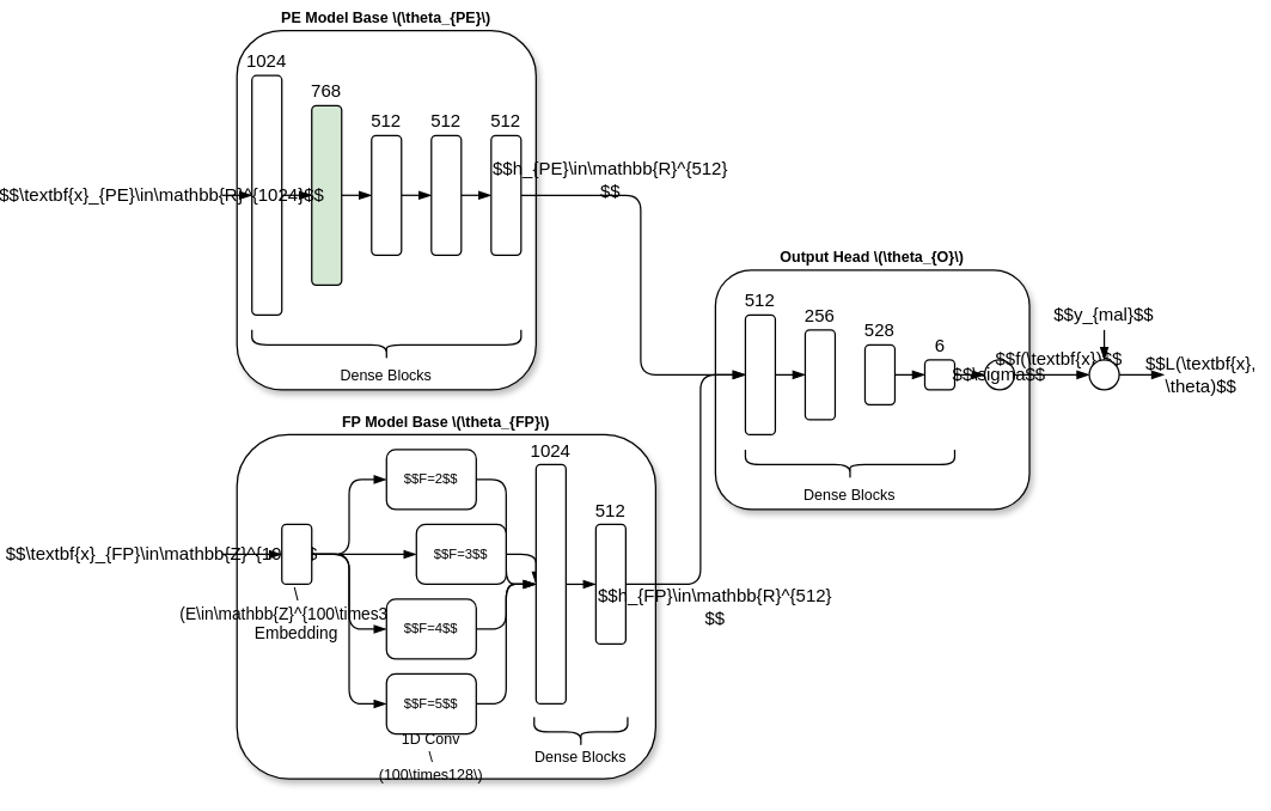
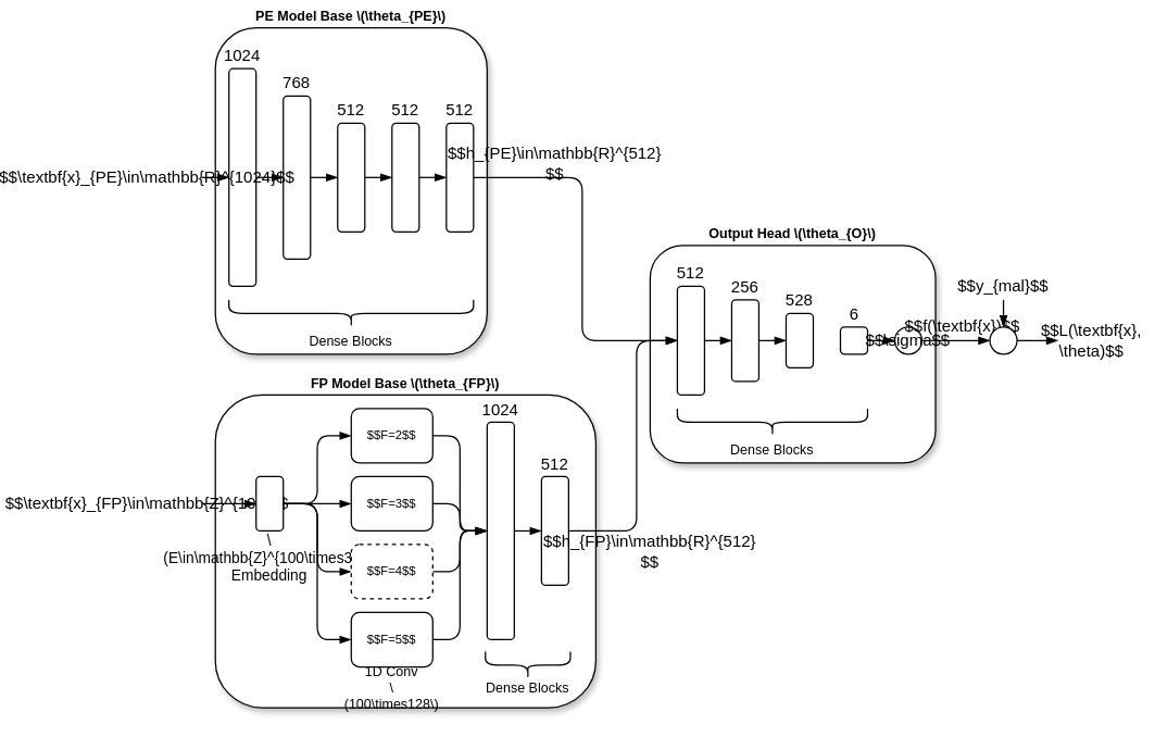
  <mxCell id="0" />
  <mxCell id="1" parent="0" />
  <mxCell id="2" value="&lt;b&gt;Output Head \(\theta_{O}\)&lt;/b&gt;" style="rounded=1;whiteSpace=wrap;html=1;fontSize=10;fillColor=#ffffff;gradientColor=none;labelPosition=center;verticalLabelPosition=top;align=center;verticalAlign=bottom;fontStyle=0;shadow=1;" vertex="1" parent="1"><mxGeometry x="430" y="180" width="210" height="160" as="geometry" /></mxCell>
  <mxCell id="3" value="&lt;b style=&quot;font-size: 10px&quot;&gt;FP Model Base \(\theta_{FP}\)&lt;/b&gt;" style="rounded=1;whiteSpace=wrap;html=1;fontSize=9;fillColor=#ffffff;gradientColor=none;labelPosition=center;verticalLabelPosition=top;align=center;verticalAlign=bottom;shadow=1;" vertex="1" parent="1"><mxGeometry x="110" y="290" width="280" height="230" as="geometry" /></mxCell>
  <mxCell id="4" value="&lt;b&gt;PE Model Base \(\theta_{PE}\)&lt;/b&gt;" style="rounded=1;whiteSpace=wrap;html=1;shadow=1;glass=0;comic=0;fontSize=10;align=center;fillColor=#ffffff;labelPosition=center;verticalLabelPosition=top;verticalAlign=bottom;" vertex="1" parent="1"><mxGeometry x="110" y="20" width="200" height="240" as="geometry" /></mxCell>
  <mxCell id="5" style="edgeStyle=orthogonalEdgeStyle;rounded=0;orthogonalLoop=1;jettySize=auto;html=1;exitX=1;exitY=0.5;exitDx=0;exitDy=0;entryX=0;entryY=0.5;entryDx=0;entryDy=0;endArrow=blockThin;endFill=1;" edge="1" parent="1" source="6" target="8"><mxGeometry relative="1" as="geometry" /></mxCell>
- <mxCell id="6" value="768" style="rounded=1;whiteSpace=wrap;html=1;labelPosition=center;verticalLabelPosition=top;align=center;verticalAlign=bottom;rotation=0;fillColor=#d5e8d4;" vertex="1" parent="1"><mxGeometry x="160" y="70" width="20" height="120" as="geometry" /></mxCell>
+ <mxCell id="6" value="768" style="rounded=1;whiteSpace=wrap;html=1;labelPosition=center;verticalLabelPosition=top;align=center;verticalAlign=bottom;rotation=0;" vertex="1" parent="1"><mxGeometry x="160" y="70" width="20" height="120" as="geometry" /></mxCell>
  <mxCell id="7" style="edgeStyle=orthogonalEdgeStyle;rounded=0;orthogonalLoop=1;jettySize=auto;html=1;exitX=1;exitY=0.5;exitDx=0;exitDy=0;entryX=0;entryY=0.5;entryDx=0;entryDy=0;endArrow=blockThin;endFill=1;" edge="1" parent="1" source="8" target="12"><mxGeometry relative="1" as="geometry" /></mxCell>
  <mxCell id="8" value="512" style="rounded=1;whiteSpace=wrap;html=1;labelPosition=center;verticalLabelPosition=top;align=center;verticalAlign=bottom;" vertex="1" parent="1"><mxGeometry x="200" y="90" width="20" height="80" as="geometry" /></mxCell>
  <mxCell id="9" style="edgeStyle=orthogonalEdgeStyle;rounded=0;orthogonalLoop=1;jettySize=auto;html=1;exitX=1;exitY=0.5;exitDx=0;exitDy=0;entryX=0;entryY=0.5;entryDx=0;entryDy=0;endArrow=blockThin;endFill=1;" edge="1" parent="1" source="10" target="6"><mxGeometry relative="1" as="geometry" /></mxCell>
  <mxCell id="10" value="1024" style="rounded=1;whiteSpace=wrap;html=1;glass=0;shadow=0;comic=0;labelPosition=center;verticalLabelPosition=top;align=center;verticalAlign=bottom;" vertex="1" parent="1"><mxGeometry x="120" y="50" width="20" height="160" as="geometry" /></mxCell>
  <mxCell id="11" style="edgeStyle=orthogonalEdgeStyle;rounded=0;orthogonalLoop=1;jettySize=auto;html=1;exitX=1;exitY=0.5;exitDx=0;exitDy=0;entryX=0;entryY=0.5;entryDx=0;entryDy=0;endArrow=blockThin;endFill=1;" edge="1" parent="1" source="12" target="14"><mxGeometry relative="1" as="geometry" /></mxCell>
  <mxCell id="12" value="512" style="rounded=1;whiteSpace=wrap;html=1;labelPosition=center;verticalLabelPosition=top;align=center;verticalAlign=bottom;" vertex="1" parent="1"><mxGeometry x="240" y="90" width="20" height="80" as="geometry" /></mxCell>
  <mxCell id="13" style="edgeStyle=orthogonalEdgeStyle;rounded=1;orthogonalLoop=1;jettySize=auto;html=1;exitX=1;exitY=0.5;exitDx=0;exitDy=0;entryX=0;entryY=0.5;entryDx=0;entryDy=0;fontSize=11;endArrow=blockThin;endFill=1;" edge="1" parent="1" source="14" target="45"><mxGeometry relative="1" as="geometry"><Array as="points"><mxPoint x="380" y="130" /><mxPoint x="380" y="250" /></Array></mxGeometry></mxCell>
  <mxCell id="14" value="512" style="rounded=1;whiteSpace=wrap;html=1;labelPosition=center;verticalLabelPosition=top;align=center;verticalAlign=bottom;" vertex="1" parent="1"><mxGeometry x="280" y="90" width="20" height="80" as="geometry" /></mxCell>
  <mxCell id="15" style="edgeStyle=orthogonalEdgeStyle;rounded=0;orthogonalLoop=1;jettySize=auto;html=1;exitX=1;exitY=0.5;exitDx=0;exitDy=0;entryX=0;entryY=0.5;entryDx=0;entryDy=0;endArrow=blockThin;endFill=1;" edge="1" parent="1" source="18" target="10"><mxGeometry relative="1" as="geometry"><mxPoint x="80" y="130" as="sourcePoint" /></mxGeometry></mxCell>
  <mxCell id="16" value="" style="shape=curlyBracket;whiteSpace=wrap;html=1;rounded=1;shadow=0;glass=0;comic=0;rotation=90;labelPosition=right;verticalLabelPosition=middle;align=left;verticalAlign=middle;flipH=0;flipV=0;direction=west;" vertex="1" parent="1"><mxGeometry x="200" y="140" width="20" height="180" as="geometry" /></mxCell>
  <mxCell id="17" value="Dense Blocks" style="text;html=1;strokeColor=none;fillColor=none;align=center;verticalAlign=middle;whiteSpace=wrap;rounded=0;shadow=0;glass=0;comic=0;fontSize=10;" vertex="1" parent="1"><mxGeometry x="165" y="240" width="90" height="20" as="geometry" /></mxCell>
  <mxCell id="18" value="$$\textbf{x}_{PE}\in\mathbb{R}^{1024}$$" style="text;html=1;strokeColor=none;fillColor=none;align=center;verticalAlign=middle;whiteSpace=wrap;rounded=0;shadow=0;glass=0;comic=0;fontSize=12;fontColor=#000000;" vertex="1" parent="1"><mxGeometry y="120" width="80" height="20" as="geometry" x="20" /></mxCell>
  <mxCell id="19" style="edgeStyle=orthogonalEdgeStyle;rounded=0;orthogonalLoop=1;jettySize=auto;html=1;entryX=0;entryY=0.5;entryDx=0;entryDy=0;endArrow=blockThin;endFill=1;" edge="1" parent="1" source="20" target="22"><mxGeometry relative="1" as="geometry" /></mxCell>
  <mxCell id="20" value="6" style="rounded=1;html=1;labelPosition=center;verticalLabelPosition=top;align=center;verticalAlign=bottom;" vertex="1" parent="1"><mxGeometry x="570" y="240" width="20" height="20" as="geometry" /></mxCell>
  <mxCell id="21" style="edgeStyle=orthogonalEdgeStyle;curved=1;orthogonalLoop=1;jettySize=auto;html=1;exitX=1;exitY=0.5;exitDx=0;exitDy=0;entryX=0;entryY=0.5;entryDx=0;entryDy=0;fontSize=12;endArrow=blockThin;endFill=1;" edge="1" parent="1" source="22" target="54"><mxGeometry relative="1" as="geometry" /></mxCell>
  <mxCell id="22" value="$$\sigma$$" style="ellipse;whiteSpace=wrap;html=1;aspect=fixed;" vertex="1" parent="1"><mxGeometry x="610" y="240" width="20" height="20" as="geometry" /></mxCell>
  <mxCell id="23" style="edgeStyle=orthogonalEdgeStyle;rounded=0;orthogonalLoop=1;jettySize=auto;html=1;exitX=1;exitY=0.5;exitDx=0;exitDy=0;entryX=0;entryY=0.5;entryDx=0;entryDy=0;endArrow=blockThin;endFill=1;" edge="1" parent="1" source="24" target="29"><mxGeometry relative="1" as="geometry"><mxPoint x="100" y="370" as="sourcePoint" /></mxGeometry></mxCell>
  <mxCell id="24" value="$$\textbf{x}_{FP}\in\mathbb{Z}^{100}$$" style="text;html=1;strokeColor=none;fillColor=none;align=center;verticalAlign=middle;whiteSpace=wrap;rounded=0;shadow=0;glass=0;comic=0;fontSize=12;fontColor=#000000;" vertex="1" parent="1"><mxGeometry y="360" width="80" height="20" as="geometry" x="20" /></mxCell>
  <mxCell id="25" style="edgeStyle=orthogonalEdgeStyle;rounded=1;orthogonalLoop=1;jettySize=auto;html=1;exitX=1;exitY=0.5;exitDx=0;exitDy=0;entryX=0;entryY=0.5;entryDx=0;entryDy=0;endArrow=blockThin;endFill=1;" edge="1" parent="1" source="29" target="32"><mxGeometry relative="1" as="geometry" /></mxCell>
  <mxCell id="26" style="edgeStyle=orthogonalEdgeStyle;rounded=1;orthogonalLoop=1;jettySize=auto;html=1;exitX=1;exitY=0.5;exitDx=0;exitDy=0;entryX=0;entryY=0.5;entryDx=0;entryDy=0;endArrow=blockThin;endFill=1;" edge="1" parent="1" source="29" target="34"><mxGeometry relative="1" as="geometry" /></mxCell>
  <mxCell id="27" style="edgeStyle=orthogonalEdgeStyle;rounded=1;orthogonalLoop=1;jettySize=auto;html=1;exitX=1;exitY=0.5;exitDx=0;exitDy=0;entryX=0;entryY=0.5;entryDx=0;entryDy=0;endArrow=blockThin;endFill=1;" edge="1" parent="1" source="29" target="36"><mxGeometry relative="1" as="geometry" /></mxCell>
  <mxCell id="28" style="edgeStyle=orthogonalEdgeStyle;rounded=1;orthogonalLoop=1;jettySize=auto;html=1;exitX=1;exitY=0.5;exitDx=0;exitDy=0;entryX=0;entryY=0.5;entryDx=0;entryDy=0;endArrow=blockThin;endFill=1;" edge="1" parent="1" source="29" target="38"><mxGeometry relative="1" as="geometry" /></mxCell>
  <mxCell id="29" value="" style="rounded=1;whiteSpace=wrap;html=1;" vertex="1" parent="1"><mxGeometry x="140" y="350" width="20" height="40" as="geometry" /></mxCell>
  <mxCell id="30" value="\(E\in\mathbb{Z}^{100\times32}\)&lt;br&gt;Embedding" style="text;html=1;strokeColor=none;fillColor=none;align=center;verticalAlign=middle;whiteSpace=wrap;rounded=0;fontSize=11;" vertex="1" parent="1"><mxGeometry x="105" y="395" width="90" height="30" as="geometry" /></mxCell>
  <mxCell id="31" style="edgeStyle=orthogonalEdgeStyle;rounded=1;orthogonalLoop=1;jettySize=auto;html=1;exitX=1;exitY=0.5;exitDx=0;exitDy=0;entryX=0;entryY=0.5;entryDx=0;entryDy=0;endArrow=blockThin;endFill=1;" edge="1" parent="1" source="32" target="40"><mxGeometry relative="1" as="geometry" /></mxCell>
  <mxCell id="32" value="$$F=2$$" style="rounded=1;whiteSpace=wrap;html=1;gradientColor=none;fontSize=9;" vertex="1" parent="1"><mxGeometry x="210" y="300" width="60" height="40" as="geometry" /></mxCell>
  <mxCell id="33" style="edgeStyle=orthogonalEdgeStyle;rounded=1;orthogonalLoop=1;jettySize=auto;html=1;exitX=1;exitY=0.5;exitDx=0;exitDy=0;entryX=0;entryY=0.5;entryDx=0;entryDy=0;endArrow=blockThin;endFill=1;" edge="1" parent="1" source="34" target="40"><mxGeometry relative="1" as="geometry" /></mxCell>
- <mxCell id="34" value="$$F=3$$" style="rounded=1;whiteSpace=wrap;html=1;gradientColor=none;fontSize=9;" vertex="1" parent="1"><mxGeometry x="230" y="350" width="60" height="40" as="geometry" /></mxCell>
+ <mxCell id="34" value="$$F=3$$" style="rounded=1;whiteSpace=wrap;html=1;gradientColor=none;fontSize=9;" vertex="1" parent="1"><mxGeometry x="210" y="350" width="60" height="40" as="geometry" /></mxCell>
  <mxCell id="35" style="edgeStyle=orthogonalEdgeStyle;rounded=1;orthogonalLoop=1;jettySize=auto;html=1;exitX=1;exitY=0.5;exitDx=0;exitDy=0;entryX=0;entryY=0.5;entryDx=0;entryDy=0;endArrow=blockThin;endFill=1;" edge="1" parent="1" source="36" target="40"><mxGeometry relative="1" as="geometry" /></mxCell>
- <mxCell id="36" value="&lt;span style=&quot;font-size: 9px;&quot;&gt;$$F=4$$&lt;/span&gt;" style="rounded=1;whiteSpace=wrap;html=1;gradientColor=none;fontSize=9;" vertex="1" parent="1"><mxGeometry x="210" y="400" width="60" height="40" as="geometry" /></mxCell>
+ <mxCell id="36" value="&lt;span style=&quot;font-size: 9px;&quot;&gt;$$F=4$$&lt;/span&gt;" style="rounded=1;whiteSpace=wrap;html=1;gradientColor=none;fontSize=9;dashed=1;" vertex="1" parent="1"><mxGeometry x="210" y="400" width="60" height="40" as="geometry" /></mxCell>
  <mxCell id="37" style="edgeStyle=orthogonalEdgeStyle;rounded=1;orthogonalLoop=1;jettySize=auto;html=1;exitX=1;exitY=0.5;exitDx=0;exitDy=0;entryX=0;entryY=0.5;entryDx=0;entryDy=0;endArrow=blockThin;endFill=1;" edge="1" parent="1" source="38" target="40"><mxGeometry relative="1" as="geometry" /></mxCell>
  <mxCell id="38" value="&lt;span style=&quot;font-size: 9px;&quot;&gt;$$F=5$$&lt;/span&gt;" style="rounded=1;whiteSpace=wrap;html=1;gradientColor=none;fontSize=9;" vertex="1" parent="1"><mxGeometry x="210" y="450" width="60" height="40" as="geometry" /></mxCell>
  <mxCell id="39" style="edgeStyle=none;rounded=0;orthogonalLoop=1;jettySize=auto;html=1;exitX=1;exitY=0.5;exitDx=0;exitDy=0;entryX=0;entryY=0.5;entryDx=0;entryDy=0;endArrow=blockThin;endFill=1;" edge="1" parent="1" source="40" target="42"><mxGeometry relative="1" as="geometry" /></mxCell>
  <mxCell id="40" value="1024" style="rounded=1;whiteSpace=wrap;html=1;glass=0;shadow=0;comic=0;labelPosition=center;verticalLabelPosition=top;align=center;verticalAlign=bottom;" vertex="1" parent="1"><mxGeometry x="310" y="310" width="20" height="160" as="geometry" /></mxCell>
  <mxCell id="41" style="edgeStyle=orthogonalEdgeStyle;rounded=1;orthogonalLoop=1;jettySize=auto;html=1;exitX=1;exitY=0.5;exitDx=0;exitDy=0;entryX=0;entryY=0.5;entryDx=0;entryDy=0;fontSize=11;endArrow=blockThin;endFill=1;" edge="1" parent="1" source="42" target="45"><mxGeometry relative="1" as="geometry"><Array as="points"><mxPoint x="420" y="390" /><mxPoint x="420" y="250" /></Array></mxGeometry></mxCell>
  <mxCell id="42" value="512" style="rounded=1;whiteSpace=wrap;html=1;labelPosition=center;verticalLabelPosition=top;align=center;verticalAlign=bottom;" vertex="1" parent="1"><mxGeometry x="350" y="350" width="20" height="80" as="geometry" /></mxCell>
  <mxCell id="43" value="1D Conv&lt;br&gt;\(100\times128\)" style="text;html=1;strokeColor=none;fillColor=none;align=center;verticalAlign=middle;whiteSpace=wrap;rounded=0;fontSize=10;" vertex="1" parent="1"><mxGeometry x="210" y="490" width="60" height="30" as="geometry" /></mxCell>
  <mxCell id="44" style="edgeStyle=none;rounded=0;orthogonalLoop=1;jettySize=auto;html=1;exitX=1;exitY=0.5;exitDx=0;exitDy=0;entryX=0;entryY=0.5;entryDx=0;entryDy=0;fontSize=11;endArrow=blockThin;endFill=1;" edge="1" parent="1" source="45" target="47"><mxGeometry relative="1" as="geometry" /></mxCell>
  <mxCell id="45" value="512" style="rounded=1;whiteSpace=wrap;html=1;labelPosition=center;verticalLabelPosition=top;align=center;verticalAlign=bottom;" vertex="1" parent="1"><mxGeometry x="450" y="210" width="20" height="80" as="geometry" /></mxCell>
+ <mxCell id="46" style="edgeStyle=none;rounded=0;orthogonalLoop=1;jettySize=auto;html=1;exitX=1;exitY=0.5;exitDx=0;exitDy=0;entryX=0;entryY=0.5;entryDx=0;entryDy=0;fontSize=11;endArrow=blockThin;endFill=1;" edge="1" parent="1" source="47" target="49"><mxGeometry relative="1" as="geometry" /></mxCell>
  <mxCell id="47" value="256" style="rounded=1;whiteSpace=wrap;html=1;labelPosition=center;verticalLabelPosition=top;align=center;verticalAlign=bottom;" vertex="1" parent="1"><mxGeometry x="490" y="220" width="20" height="60" as="geometry" /></mxCell>
- <mxCell id="48" style="edgeStyle=none;rounded=0;orthogonalLoop=1;jettySize=auto;html=1;exitX=1;exitY=0.5;exitDx=0;exitDy=0;entryX=0;entryY=0.5;entryDx=0;entryDy=0;fontSize=11;endArrow=blockThin;endFill=1;" edge="1" parent="1" source="49" target="20"><mxGeometry relative="1" as="geometry" /></mxCell>
  <mxCell id="49" value="528" style="rounded=1;whiteSpace=wrap;html=1;labelPosition=center;verticalLabelPosition=top;align=center;verticalAlign=bottom;" vertex="1" parent="1"><mxGeometry x="530" y="230" width="20" height="40" as="geometry" /></mxCell>
  <mxCell id="50" value="$$h_{PE}\in\mathbb{R}^{512}&lt;br&gt;$$" style="text;html=1;strokeColor=none;fillColor=none;align=center;verticalAlign=middle;whiteSpace=wrap;rounded=0;fontSize=12;" vertex="1" parent="1"><mxGeometry x="320" y="110" width="80" height="20" as="geometry" /></mxCell>
  <mxCell id="51" value="$$h_{FP}\in\mathbb{R}^{512}&lt;br&gt;$$" style="text;html=1;strokeColor=none;fillColor=none;align=center;verticalAlign=middle;whiteSpace=wrap;rounded=0;fontSize=12;" vertex="1" parent="1"><mxGeometry x="390" y="395" width="80" height="20" as="geometry" /></mxCell>
  <mxCell id="52" value="$$f(\textbf{x})$$" style="text;html=1;strokeColor=none;fillColor=none;align=center;verticalAlign=middle;whiteSpace=wrap;rounded=0;" vertex="1" parent="1"><mxGeometry x="640" y="230" width="40" height="20" as="geometry" /></mxCell>
  <mxCell id="53" style="edgeStyle=orthogonalEdgeStyle;curved=1;orthogonalLoop=1;jettySize=auto;html=1;exitX=1;exitY=0.5;exitDx=0;exitDy=0;entryX=0;entryY=0.5;entryDx=0;entryDy=0;fontSize=12;endArrow=blockThin;endFill=1;" edge="1" parent="1" source="54" target="57"><mxGeometry relative="1" as="geometry" /></mxCell>
  <mxCell id="54" value="" style="ellipse;whiteSpace=wrap;html=1;aspect=fixed;" vertex="1" parent="1"><mxGeometry x="680" y="240" width="20" height="20" as="geometry" /></mxCell>
  <mxCell id="55" style="edgeStyle=orthogonalEdgeStyle;rounded=0;orthogonalLoop=1;jettySize=auto;html=1;exitX=0.5;exitY=1;exitDx=0;exitDy=0;entryX=0.5;entryY=0;entryDx=0;entryDy=0;endArrow=blockThin;endFill=1;" edge="1" parent="1" target="54"><mxGeometry relative="1" as="geometry"><mxPoint x="690" y="220" as="sourcePoint" /></mxGeometry></mxCell>
  <mxCell id="56" value="$$y_{mal}$$" style="text;html=1;strokeColor=none;fillColor=none;align=center;verticalAlign=middle;whiteSpace=wrap;rounded=0;" vertex="1" parent="1"><mxGeometry x="670" y="200" width="40" height="20" as="geometry" /></mxCell>
  <mxCell id="57" value="$$L(\textbf{x}, \theta)$$" style="text;html=1;strokeColor=none;fillColor=none;align=center;verticalAlign=middle;whiteSpace=wrap;rounded=0;fontSize=12;" vertex="1" parent="1"><mxGeometry x="730" y="240" width="50" height="20" as="geometry" /></mxCell>
  <mxCell id="58" value="" style="shape=curlyBracket;whiteSpace=wrap;html=1;rounded=1;shadow=0;glass=0;comic=0;rotation=90;labelPosition=right;verticalLabelPosition=middle;align=left;verticalAlign=middle;flipH=0;flipV=0;direction=west;" vertex="1" parent="1"><mxGeometry x="330" y="457.5" width="20" height="62.5" as="geometry" /></mxCell>
  <mxCell id="59" value="Dense Blocks" style="text;html=1;strokeColor=none;fillColor=none;align=center;verticalAlign=middle;whiteSpace=wrap;rounded=0;shadow=0;glass=0;comic=0;fontSize=10;" vertex="1" parent="1"><mxGeometry x="295" y="495" width="90" height="20" as="geometry" /></mxCell>
  <mxCell id="60" value="" style="shape=curlyBracket;whiteSpace=wrap;html=1;rounded=1;shadow=0;glass=0;comic=0;rotation=90;labelPosition=right;verticalLabelPosition=middle;align=left;verticalAlign=middle;flipH=0;flipV=0;direction=west;" vertex="1" parent="1"><mxGeometry x="510" y="240" width="20" height="140" as="geometry" /></mxCell>
  <mxCell id="61" value="Dense Blocks" style="text;html=1;strokeColor=none;fillColor=none;align=center;verticalAlign=middle;whiteSpace=wrap;rounded=0;shadow=0;glass=0;comic=0;fontSize=10;" vertex="1" parent="1"><mxGeometry x="475" y="320" width="90" height="20" as="geometry" /></mxCell>
